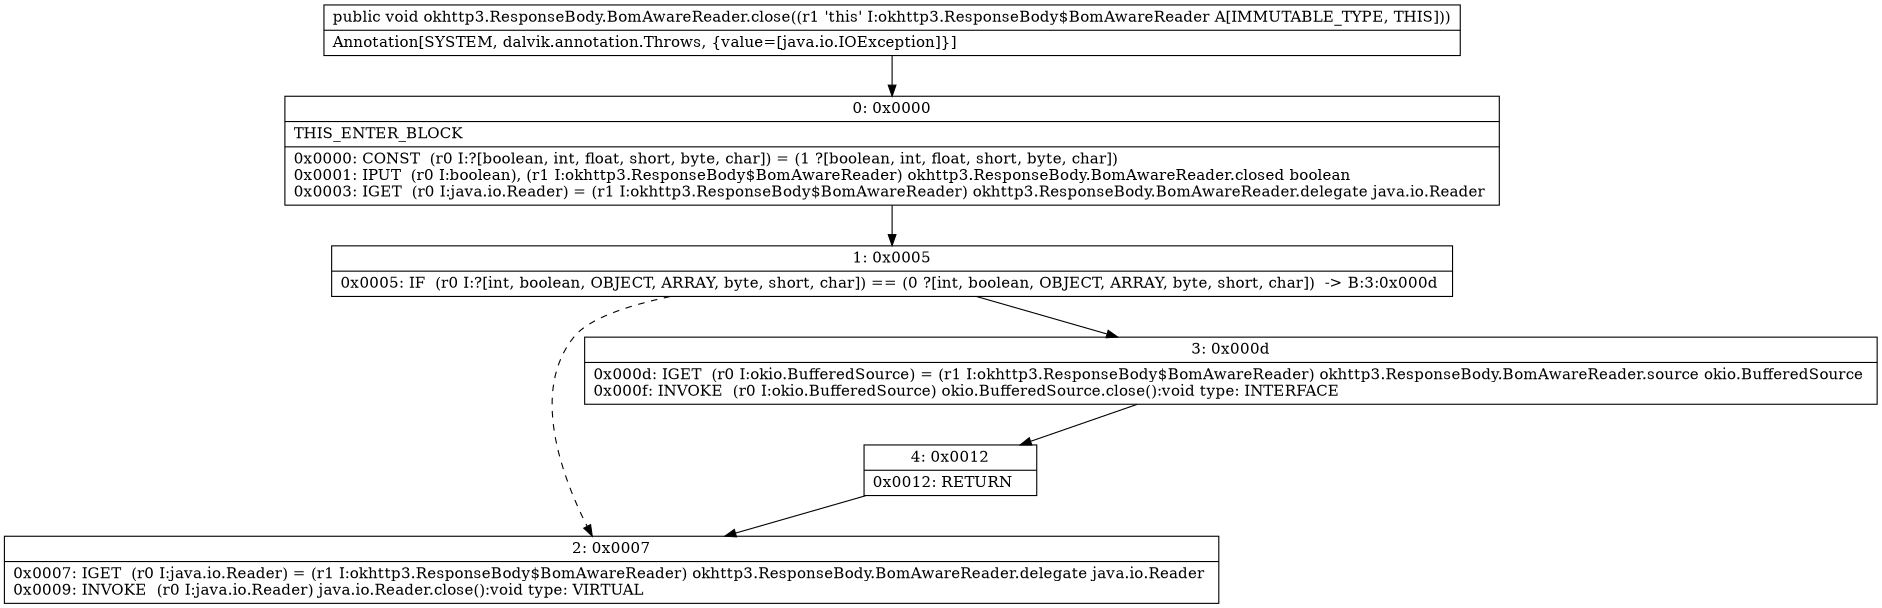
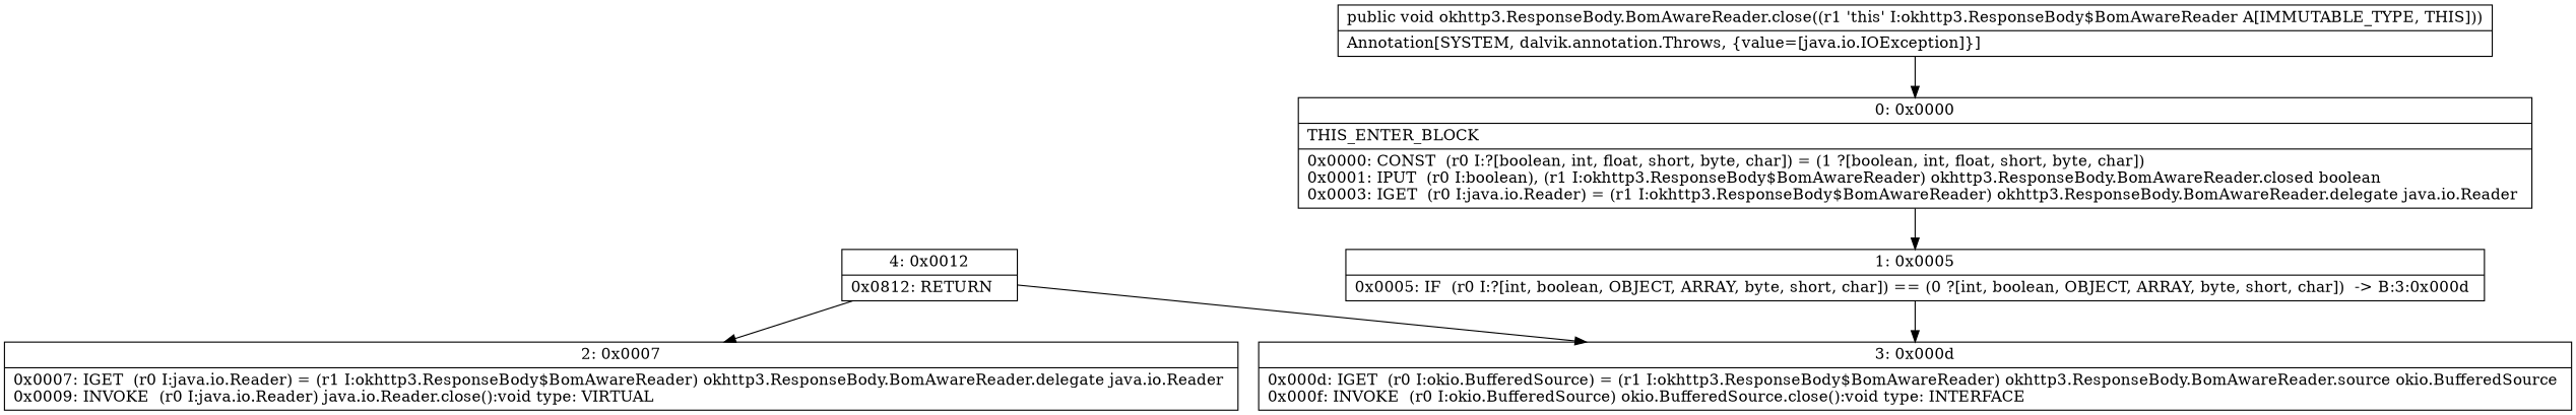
  digraph {
    node [shape=record]
    n1 [label="{0\:\ 0x0000|THIS_ENTER_BLOCK\l|0x0000: CONST  (r0 I:?[boolean, int, float, short, byte, char]) = (1 ?[boolean, int, float, short, byte, char]) \l0x0001: IPUT  (r0 I:boolean), (r1 I:okhttp3.ResponseBody$BomAwareReader) okhttp3.ResponseBody.BomAwareReader.closed boolean \l0x0003: IGET  (r0 I:java.io.Reader) = (r1 I:okhttp3.ResponseBody$BomAwareReader) okhttp3.ResponseBody.BomAwareReader.delegate java.io.Reader \l}"]
    n2 [label="{1\:\ 0x0005|0x0005: IF  (r0 I:?[int, boolean, OBJECT, ARRAY, byte, short, char]) == (0 ?[int, boolean, OBJECT, ARRAY, byte, short, char])  \-\> B:3:0x000d \l}"]
    n3 [label="{2\:\ 0x0007|0x0007: IGET  (r0 I:java.io.Reader) = (r1 I:okhttp3.ResponseBody$BomAwareReader) okhttp3.ResponseBody.BomAwareReader.delegate java.io.Reader \l0x0009: INVOKE  (r0 I:java.io.Reader) java.io.Reader.close():void type: VIRTUAL \l}"]
    n4 [label="{3\:\ 0x000d|0x000d: IGET  (r0 I:okio.BufferedSource) = (r1 I:okhttp3.ResponseBody$BomAwareReader) okhttp3.ResponseBody.BomAwareReader.source okio.BufferedSource \l0x000f: INVOKE  (r0 I:okio.BufferedSource) okio.BufferedSource.close():void type: INTERFACE \l}"]
-   n5 [label="{4\:\ 0x0012|0x0012: RETURN   \l}"]
+   n5 [label="{4\:\ 0x0012|0x0812: RETURN   \l}"]
    n6 [label="{public void okhttp3.ResponseBody.BomAwareReader.close((r1 'this' I:okhttp3.ResponseBody$BomAwareReader A[IMMUTABLE_TYPE, THIS]))  | Annotation[SYSTEM, dalvik.annotation.Throws, \{value=[java.io.IOException]\}]\l}"]
    n1 -> n2
-   n2 -> n3 [style=dashed]
    n2 -> n4
-   n4 -> n5
+   n5 -> n4
    n5 -> n3
    n6 -> n1
  }
